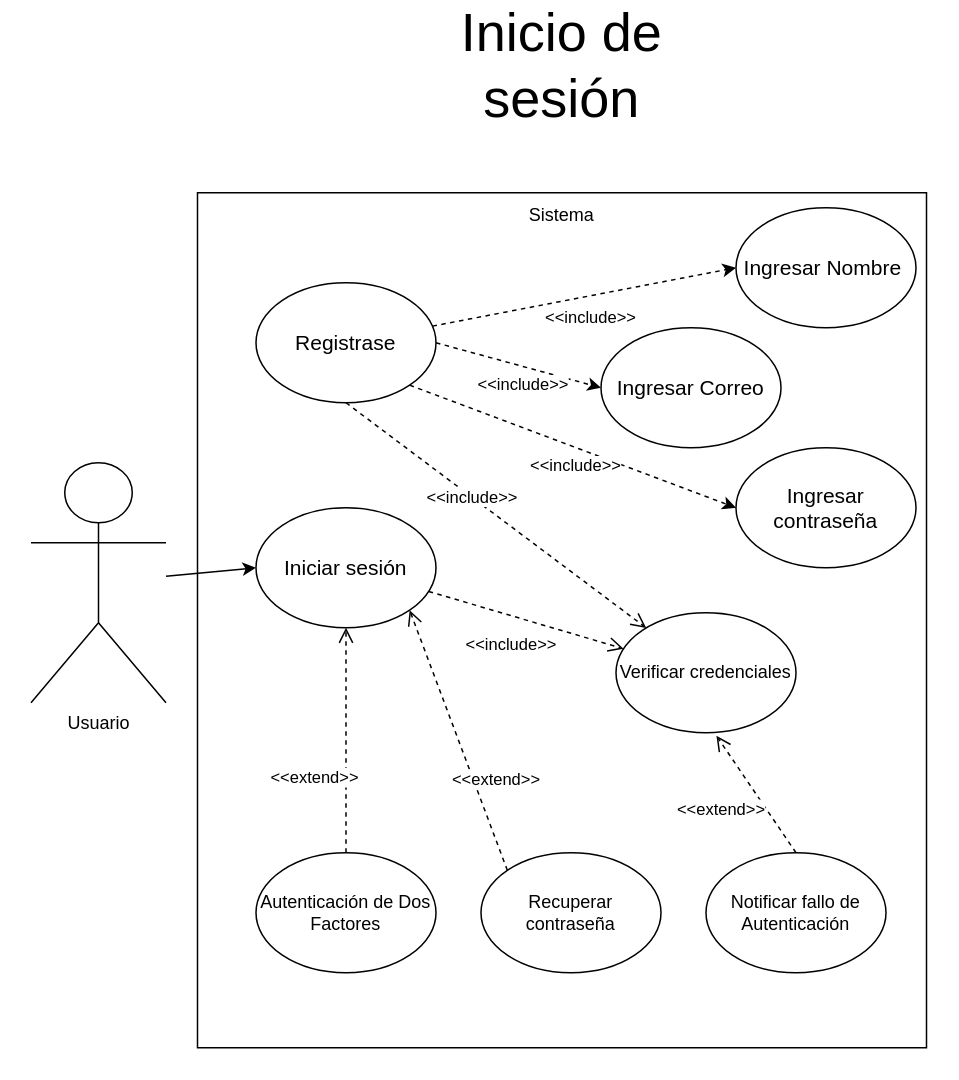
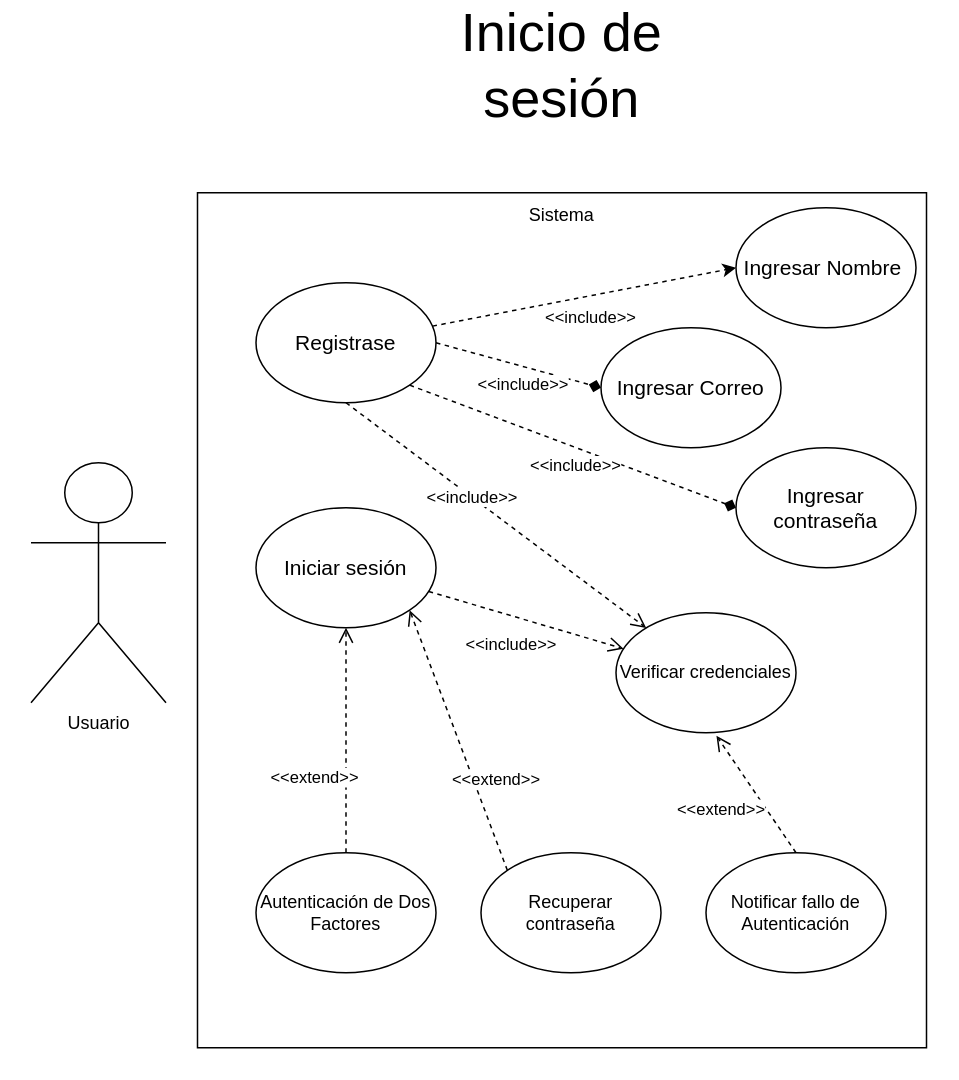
  <mxCell id="0" />
  <mxCell id="1" parent="0" />
  <mxCell id="2" value="" style="rounded=0;whiteSpace=wrap;html=1;" parent="1" vertex="1"><mxGeometry x="131" y="120" width="486" height="570" as="geometry" /></mxCell>
  <mxCell id="3" value="&lt;span style=&quot;font-size: 36px;&quot;&gt;Inicio de sesión&lt;/span&gt;" style="text;html=1;align=center;verticalAlign=middle;whiteSpace=wrap;rounded=0;" parent="1" vertex="1"><mxGeometry x="254" y="20" width="240" height="30" as="geometry" /></mxCell>
  <mxCell id="4" value="Sistema" style="text;html=1;align=center;verticalAlign=middle;whiteSpace=wrap;rounded=0;" parent="1" vertex="1"><mxGeometry x="344" y="120" width="60" height="30" as="geometry" /></mxCell>
  <mxCell id="5" value="Usuario" style="shape=umlActor;verticalLabelPosition=bottom;verticalAlign=top;html=1;outlineConnect=0;" parent="1" vertex="1"><mxGeometry x="20" y="300" width="90" height="160" as="geometry" /></mxCell>
  <mxCell id="6" value="&lt;font style=&quot;font-size: 14px;&quot;&gt;Iniciar sesión&lt;/font&gt;" style="ellipse;whiteSpace=wrap;html=1;" parent="1" vertex="1"><mxGeometry x="170" y="330" width="120" height="80" as="geometry" /></mxCell>
  <mxCell id="7" value="&amp;lt;&amp;lt;include&amp;gt;&amp;gt;" style="html=1;verticalAlign=bottom;endArrow=open;dashed=1;endSize=8;curved=0;rounded=0;" parent="1" source="6" target="8" edge="1"><mxGeometry x="-0.038" y="-27" relative="1" as="geometry"><mxPoint x="314" y="340" as="sourcePoint" /><mxPoint x="304" y="260" as="targetPoint" /><mxPoint as="offset" /></mxGeometry></mxCell>
  <mxCell id="8" value="Verificar credenciales" style="ellipse;whiteSpace=wrap;html=1;" parent="1" vertex="1"><mxGeometry x="410" y="400" width="120" height="80" as="geometry" /></mxCell>
  <mxCell id="9" value="Notificar fallo de Autenticación" style="ellipse;whiteSpace=wrap;html=1;" parent="1" vertex="1"><mxGeometry x="470" y="560" width="120" height="80" as="geometry" /></mxCell>
  <mxCell id="10" value="&amp;lt;&amp;lt;extend&amp;gt;&amp;gt;" style="html=1;verticalAlign=bottom;endArrow=open;dashed=1;endSize=8;curved=0;rounded=0;entryX=0.558;entryY=1.025;entryDx=0;entryDy=0;exitX=0.5;exitY=0;exitDx=0;exitDy=0;entryPerimeter=0;" parent="1" source="9" target="8" edge="1"><mxGeometry x="-0.053" y="30" relative="1" as="geometry"><mxPoint x="426" y="56" as="sourcePoint" /><mxPoint x="373" as="targetPoint" y="-70" /><mxPoint as="offset" /></mxGeometry></mxCell>
  <mxCell id="11" value="Recuperar contraseña" style="ellipse;whiteSpace=wrap;html=1;" parent="1" vertex="1"><mxGeometry x="320" y="560" width="120" height="80" as="geometry" /></mxCell>
  <mxCell id="12" value="&amp;lt;&amp;lt;extend&amp;gt;&amp;gt;" style="html=1;verticalAlign=bottom;endArrow=open;dashed=1;endSize=8;curved=0;rounded=0;entryX=1;entryY=1;entryDx=0;entryDy=0;exitX=0;exitY=0;exitDx=0;exitDy=0;" parent="1" source="11" target="6" edge="1"><mxGeometry x="-0.449" y="-11" relative="1" as="geometry"><mxPoint x="488" y="156" as="sourcePoint" /><mxPoint x="368" y="452" as="targetPoint" /><mxPoint as="offset" /><Array as="points" /></mxGeometry></mxCell>
  <mxCell id="13" value="Autenticación de Dos F&lt;span style=&quot;color: rgba(0, 0, 0, 0); font-family: monospace; font-size: 0px; text-align: start; text-wrap-mode: nowrap; background-color: rgb(255, 255, 255);&quot;&gt;%3CmxGraphModel%3E%3Croot%3E%3CmxCell%20id%3D%220%22%2F%3E%3CmxCell%20id%3D%221%22%20parent%3D%220%22%2F%3E%3CmxCell%20id%3D%222%22%20value%3D%22%22%20style%3D%22endArrow%3Dclassic%3Bhtml%3D1%3Brounded%3D0%3BentryX%3D0%3BentryY%3D0.5%3BentryDx%3D0%3BentryDy%3D0%3B%22%20edge%3D%221%22%20parent%3D%221%22%3E%3CmxGeometry%20width%3D%2250%22%20height%3D%2250%22%20relative%3D%221%22%20as%3D%22geometry%22%3E%3CmxPoint%20x%3D%22-54%22%20y%3D%22221%22%20as%3D%22sourcePoint%22%2F%3E%3CmxPoint%20x%3D%2234%22%20y%3D%22207%22%20as%3D%22targetPoint%22%2F%3E%3C%2FmxGeometry%3E%3C%2FmxCell%3E%3C%2Froot%3E%3C%2FmxGraphModel%3E&lt;/span&gt;actores" style="ellipse;whiteSpace=wrap;html=1;" parent="1" vertex="1"><mxGeometry x="170" y="560" width="120" height="80" as="geometry" /></mxCell>
  <mxCell id="14" value="&amp;lt;&amp;lt;extend&amp;gt;&amp;gt;" style="html=1;verticalAlign=bottom;endArrow=open;dashed=1;endSize=8;curved=0;rounded=0;entryX=0.5;entryY=1;entryDx=0;entryDy=0;exitX=0.5;exitY=0;exitDx=0;exitDy=0;" parent="1" source="13" target="6" edge="1"><mxGeometry x="-0.457" y="21" relative="1" as="geometry"><mxPoint x="474" y="256" as="sourcePoint" /><mxPoint x="354" y="552" as="targetPoint" /><mxPoint as="offset" /></mxGeometry></mxCell>
- <mxCell id="15" value="" style="endArrow=classic;html=1;rounded=0;entryX=0;entryY=0.5;entryDx=0;entryDy=0;" parent="1" source="5" target="6" edge="1"><mxGeometry width="50" height="50" relative="1" as="geometry"><mxPoint x="134" y="386.087" as="sourcePoint" /><mxPoint x="48" y="127" as="targetPoint" /></mxGeometry></mxCell>
  <mxCell id="16" style="rounded=0;orthogonalLoop=1;jettySize=auto;html=1;entryX=0;entryY=0.5;entryDx=0;entryDy=0;dashed=1;" edge="1" parent="1" source="18" target="19"><mxGeometry relative="1" as="geometry" /></mxCell>
  <mxCell id="17" value="&amp;lt;&amp;lt;include&amp;gt;&amp;gt;" style="edgeLabel;html=1;align=center;verticalAlign=middle;resizable=0;points=[];" vertex="1" connectable="0" parent="16"><mxGeometry x="0.001" y="-3" relative="1" as="geometry"><mxPoint x="3" y="10" as="offset" /></mxGeometry></mxCell>
  <mxCell id="18" value="&lt;font style=&quot;font-size: 14px;&quot;&gt;Registrase&lt;/font&gt;" style="ellipse;whiteSpace=wrap;html=1;" vertex="1" parent="1"><mxGeometry x="170" y="180" width="120" height="80" as="geometry" /></mxCell>
  <mxCell id="19" value="&lt;font style=&quot;font-size: 14px;&quot;&gt;Ingresar Nombre&amp;nbsp;&lt;/font&gt;" style="ellipse;whiteSpace=wrap;html=1;" vertex="1" parent="1"><mxGeometry x="490" y="130" width="120" height="80" as="geometry" /></mxCell>
- <mxCell id="20" style="rounded=0;orthogonalLoop=1;jettySize=auto;html=1;entryX=0;entryY=0.5;entryDx=0;entryDy=0;dashed=1;exitX=1;exitY=0.5;exitDx=0;exitDy=0;" edge="1" parent="1" target="22" source="18"><mxGeometry relative="1" as="geometry"><mxPoint x="290" y="303" as="sourcePoint" /></mxGeometry></mxCell>
+ <mxCell id="20" style="rounded=0;orthogonalLoop=1;jettySize=auto;html=1;entryX=0;entryY=0.5;entryDx=0;entryDy=0;dashed=1;exitX=1;exitY=0.5;exitDx=0;exitDy=0;endArrow=diamond;" edge="1" parent="1" target="22" source="18"><mxGeometry relative="1" as="geometry"><mxPoint x="290" y="303" as="sourcePoint" /></mxGeometry></mxCell>
  <mxCell id="21" value="&amp;lt;&amp;lt;include&amp;gt;&amp;gt;" style="edgeLabel;html=1;align=center;verticalAlign=middle;resizable=0;points=[];" vertex="1" connectable="0" parent="20"><mxGeometry x="0.001" y="-3" relative="1" as="geometry"><mxPoint x="3" y="10" as="offset" /></mxGeometry></mxCell>
  <mxCell id="22" value="&lt;font style=&quot;font-size: 14px;&quot;&gt;Ingresar Correo&lt;/font&gt;" style="ellipse;whiteSpace=wrap;html=1;" vertex="1" parent="1"><mxGeometry x="400" y="210" width="120" height="80" as="geometry" /></mxCell>
- <mxCell id="23" style="rounded=0;orthogonalLoop=1;jettySize=auto;html=1;entryX=0;entryY=0.5;entryDx=0;entryDy=0;dashed=1;exitX=1;exitY=1;exitDx=0;exitDy=0;" edge="1" parent="1" target="25" source="18"><mxGeometry relative="1" as="geometry"><mxPoint x="369" y="343" as="sourcePoint" /></mxGeometry></mxCell>
+ <mxCell id="23" style="rounded=0;orthogonalLoop=1;jettySize=auto;html=1;entryX=0;entryY=0.5;entryDx=0;entryDy=0;dashed=1;exitX=1;exitY=1;exitDx=0;exitDy=0;endArrow=diamond;" edge="1" parent="1" target="25" source="18"><mxGeometry relative="1" as="geometry"><mxPoint x="369" y="343" as="sourcePoint" /></mxGeometry></mxCell>
  <mxCell id="24" value="&amp;lt;&amp;lt;include&amp;gt;&amp;gt;" style="edgeLabel;html=1;align=center;verticalAlign=middle;resizable=0;points=[];" vertex="1" connectable="0" parent="23"><mxGeometry x="0.001" y="-3" relative="1" as="geometry"><mxPoint x="3" y="10" as="offset" /></mxGeometry></mxCell>
  <mxCell id="25" value="&lt;font style=&quot;font-size: 14px;&quot;&gt;Ingresar contraseña&lt;/font&gt;" style="ellipse;whiteSpace=wrap;html=1;" vertex="1" parent="1"><mxGeometry x="490" y="290" width="120" height="80" as="geometry" /></mxCell>
  <mxCell id="26" value="&amp;lt;&amp;lt;include&amp;gt;&amp;gt;" style="html=1;verticalAlign=bottom;endArrow=open;dashed=1;endSize=8;curved=0;rounded=0;exitX=0.5;exitY=1;exitDx=0;exitDy=0;" edge="1" parent="1" source="18" target="8"><mxGeometry x="-0.121" y="-8" relative="1" as="geometry"><mxPoint x="295" y="396" as="sourcePoint" /><mxPoint x="425" y="434" as="targetPoint" /><mxPoint x="1" as="offset" /></mxGeometry></mxCell>
